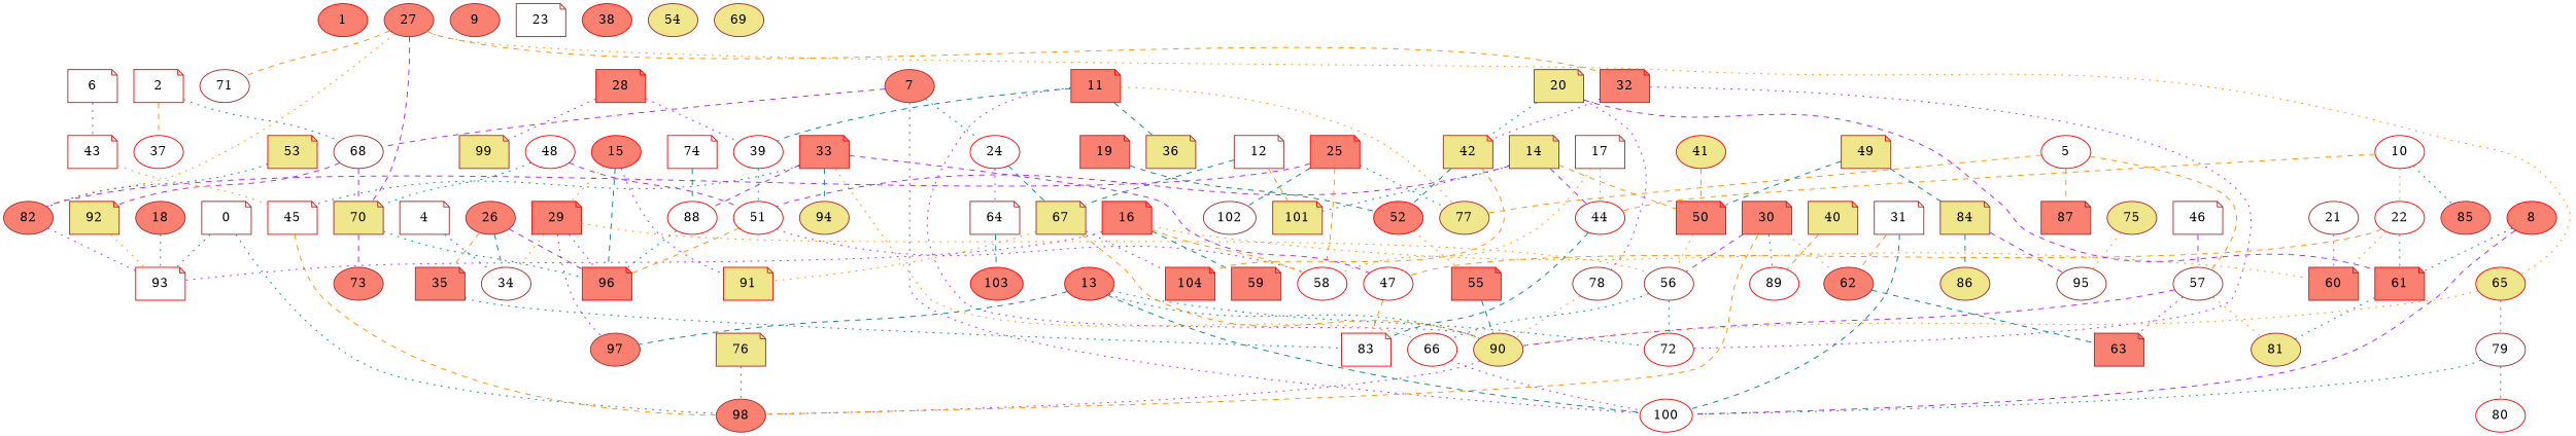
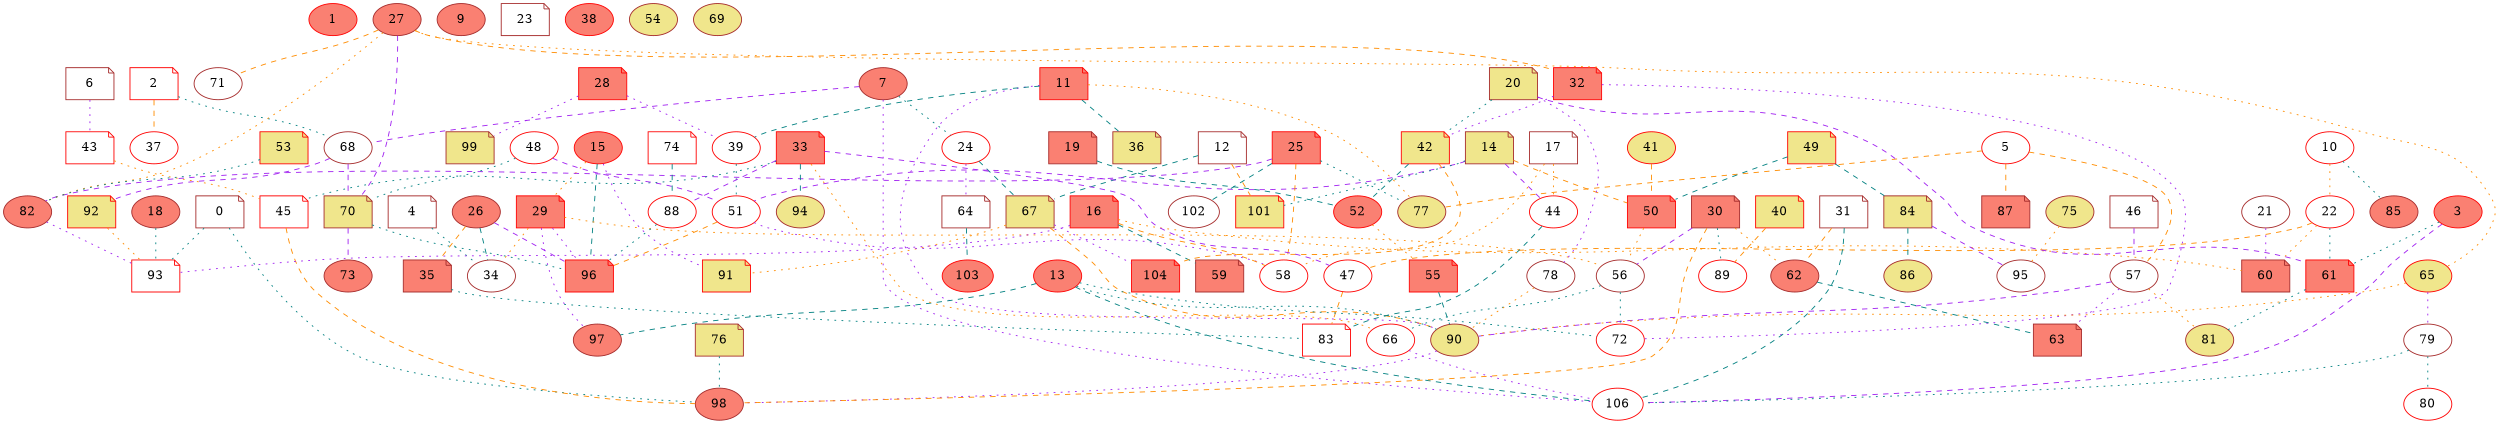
  graph {
    node [color=brown fillcolor=white shape=ellipse style=filled]
    edge [color=teal style=dotted]
    1 [color=red fillcolor=salmon]
    2 [color=red shape=note]
    37 [color=red]
    68
    70 [fillcolor=khaki shape=note]
    92 [color=red fillcolor=khaki shape=note]
    n7 [label=0 shape=note]
    93 [color=red shape=note]
    98 [fillcolor=salmon]
    4 [shape=note]
    34
    5 [color=red]
    57
    77 [fillcolor=khaki]
    87 [fillcolor=salmon shape=note]
    90 [fillcolor=khaki]
    63 [fillcolor=salmon shape=note]
    81 [fillcolor=khaki]
    6 [shape=note]
    43 [color=red shape=note]
    45 [color=red shape=note]
    7 [fillcolor=salmon]
    24 [color=red]
-   100 [color=red]
+   100 [color=red label=106]
    67 [fillcolor=khaki shape=note]
    64 [shape=note]
-   8 [color=red fillcolor=salmon]
+   8 [color=red fillcolor=salmon label=3]
    61 [color=red fillcolor=salmon shape=note]
    9 [fillcolor=salmon]
    10 [color=red]
    22 [color=red]
    44 [color=red]
    85 [fillcolor=salmon]
    60 [fillcolor=salmon shape=note]
    47 [color=red]
    83 [color=red shape=note]
    11 [color=red fillcolor=salmon shape=note]
    36 [fillcolor=khaki shape=note]
    39 [color=red]
    51 [color=red]
    12 [shape=note]
    101 [color=red fillcolor=khaki shape=note]
    91 [color=red fillcolor=khaki shape=note]
    104 [color=red fillcolor=salmon shape=note]
    13 [color=red fillcolor=salmon]
    72 [color=red]
    97 [fillcolor=salmon]
    14 [fillcolor=khaki shape=note]
    50 [color=red fillcolor=salmon shape=note]
    56
    96 [color=red fillcolor=salmon shape=note]
    58 [color=red]
    15 [color=red fillcolor=salmon]
    29 [color=red fillcolor=salmon shape=note]
    16 [color=red fillcolor=salmon shape=note]
    59 [fillcolor=salmon shape=note]
    17 [shape=note]
    18 [fillcolor=salmon]
    19 [fillcolor=salmon shape=note]
    52 [color=red fillcolor=salmon]
    78
    20 [fillcolor=khaki shape=note]
    42 [color=red fillcolor=khaki shape=note]
    21
    23 [shape=note]
    103 [color=red fillcolor=salmon]
    25 [color=red fillcolor=salmon shape=note]
    82 [fillcolor=salmon]
    102
    26 [fillcolor=salmon]
    35 [fillcolor=salmon shape=note]
    27 [fillcolor=salmon]
    32 [color=red fillcolor=salmon shape=note]
    65 [color=red fillcolor=khaki]
    71
    79
    73 [fillcolor=salmon]
    28 [color=red fillcolor=salmon shape=note]
    99 [fillcolor=khaki shape=note]
    66 [color=red]
    30 [fillcolor=salmon shape=note]
    62 [fillcolor=salmon]
    89 [color=red]
    31 [shape=note]
    33 [color=red fillcolor=salmon shape=note]
    88 [color=red]
    94 [fillcolor=khaki]
    38 [color=red fillcolor=salmon]
    40 [color=red fillcolor=khaki shape=note]
    41 [color=red fillcolor=khaki]
    55 [color=red fillcolor=salmon shape=note]
    46 [shape=note]
    48 [color=red]
    49 [color=red fillcolor=khaki shape=note]
    84 [fillcolor=khaki shape=note]
    95
    86 [fillcolor=khaki]
    53 [color=red fillcolor=khaki shape=note]
    54 [fillcolor=khaki]
    80 [color=red]
    69 [fillcolor=khaki]
    74 [color=red shape=note]
    75 [fillcolor=khaki]
    76 [fillcolor=khaki shape=note]
    2 -- 37 [color=darkorange style=dashed]
    2 -- 68
    68 -- 70 [color=purple style=dashed]
    68 -- 92 [color=purple style=dashed]
    70 -- 96
    70 -- 73 [color=purple style=dashed]
    92 -- 93 [color=darkorange]
    n7 -- 93
    n7 -- 98
    4 -- 34
    5 -- 57 [color=darkorange style=dashed]
    5 -- 77 [color=darkorange style=dashed]
    5 -- 87 [color=darkorange style=dashed]
    57 -- 90 [color=purple style=dashed]
    57 -- 63 [color=purple]
    57 -- 81 [color=darkorange]
    90 -- 98 [color=purple]
    6 -- 43 [color=purple]
    43 -- 45 [color=darkorange]
    45 -- 98 [color=darkorange style=dashed]
    7 -- 68 [color=purple style=dashed]
    7 -- 24
    7 -- 100 [color=purple]
    24 -- 67 [style=dashed]
    24 -- 64 [color=purple]
    67 -- 90 [color=darkorange style=dashed]
    67 -- 91 [color=darkorange]
    67 -- 104 [color=purple]
    64 -- 103 [style=dashed]
    8 -- 100 [color=purple style=dashed]
    8 -- 61
    61 -- 81
    10 -- 22 [color=darkorange]
-   10 -- 44 [color=darkorange style=dashed]
    10 -- 85
    22 -- 61
    22 -- 60 [color=darkorange]
    22 -- 47 [color=darkorange style=dashed]
    44 -- 83 [style=dashed]
    47 -- 83 [color=darkorange style=dashed]
    11 -- 77 [color=darkorange]
    11 -- 90 [color=purple]
    11 -- 36 [style=dashed]
    11 -- 39 [style=dashed]
    39 -- 51
    51 -- 96 [color=darkorange style=dashed]
    51 -- 58 [color=purple]
    12 -- 67 [style=dashed]
    12 -- 101 [color=darkorange style=dashed]
    13 -- 90
    13 -- 100 [style=dashed]
    13 -- 72
    13 -- 97 [style=dashed]
    14 -- 44 [color=purple style=dashed]
    14 -- 51 [color=purple style=dashed]
    14 -- 101
    14 -- 50 [color=darkorange style=dashed]
    50 -- 56 [color=darkorange]
    56 -- 72
    56 -- 66
    15 -- 91 [color=purple]
    15 -- 96 [style=dashed]
    15 -- 29 [color=darkorange]
    29 -- 34 [color=darkorange]
    29 -- 97 [color=purple]
    29 -- 56 [color=darkorange]
    29 -- 96 [color=purple]
    16 -- 93 [color=purple]
    16 -- 60 [color=darkorange]
    16 -- 58 [color=darkorange style=dashed]
    16 -- 59 [style=dashed]
    17 -- 44 [color=darkorange]
    17 -- 58 [color=darkorange]
    18 -- 93
    19 -- 52 [style=dashed]
    52 -- 55 [color=darkorange]
    78 -- 90 [color=darkorange]
    20 -- 61 [color=purple style=dashed]
    20 -- 78 [color=purple]
    20 -- 42
    42 -- 104 [color=darkorange style=dashed]
    42 -- 52 [style=dashed]
    21 -- 60 [color=purple]
    25 -- 77
    25 -- 58 [color=darkorange style=dashed]
    25 -- 82 [color=purple style=dashed]
    25 -- 102 [style=dashed]
    82 -- 93 [color=purple]
    26 -- 34 [style=dashed]
    26 -- 96 [color=purple style=dashed]
    26 -- 35 [color=darkorange style=dashed]
    35 -- 83
    27 -- 70 [color=purple style=dashed]
    27 -- 82 [color=darkorange]
    27 -- 32 [color=darkorange style=dashed]
    27 -- 65 [color=darkorange]
    27 -- 71 [color=darkorange style=dashed]
    32 -- 72 [color=purple]
    32 -- 42 [color=purple]
    65 -- 90 [color=darkorange]
    65 -- 79 [color=purple]
    79 -- 100
    79 -- 80
    28 -- 39 [color=purple]
    28 -- 99 [color=purple]
    66 -- 100 [color=purple]
    30 -- 98 [color=darkorange style=dashed]
    30 -- 56 [color=purple style=dashed]
    30 -- 62 [color=darkorange]
    30 -- 89
    62 -- 63 [style=dashed]
    31 -- 100 [style=dashed]
    31 -- 62 [color=darkorange style=dashed]
    33 -- 45
    33 -- 47 [color=purple style=dashed]
    33 -- 66 [color=darkorange]
    33 -- 88 [color=purple style=dashed]
    33 -- 94 [style=dashed]
    88 -- 96
    40 -- 89 [color=darkorange style=dashed]
    41 -- 50 [color=darkorange style=dashed]
    55 -- 90 [style=dashed]
    46 -- 57 [color=purple style=dashed]
    48 -- 70
    48 -- 51 [color=purple style=dashed]
    49 -- 50 [style=dashed]
    49 -- 84 [style=dashed]
    84 -- 95 [color=purple style=dashed]
    84 -- 86 [style=dashed]
    53 -- 82
    74 -- 88 [style=dashed]
    75 -- 95 [color=darkorange]
    76 -- 98
  }
